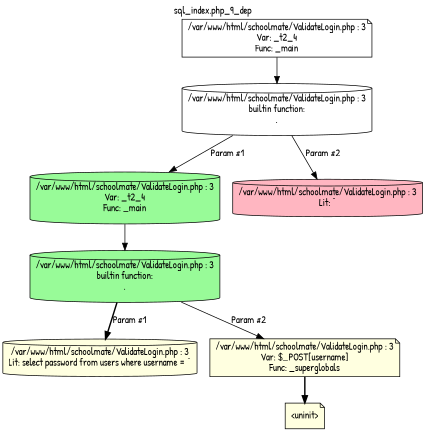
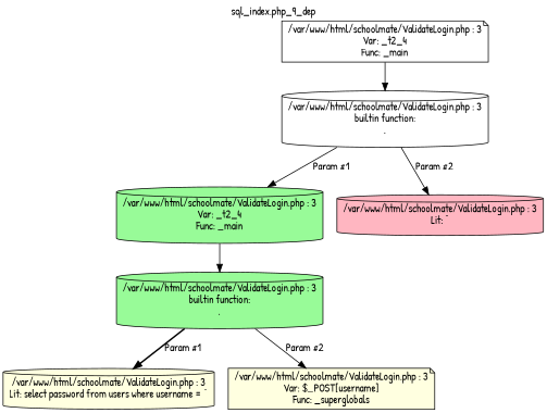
  digraph {
    label="sql_index.php_9_dep"
    labelloc=t
    fontname="Patrick Hand"
    node [shape=cylinder style=filled fillcolor=lightyellow fontname="Patrick Hand"]
    edge [style=solid fontname="Patrick Hand"]
    n1 [label="/var/www/html/schoolmate/ValidateLogin.php : 3\nVar: _t2_4\nFunc: _main\n" shape=note fillcolor=white]
    n2 [label="/var/www/html/schoolmate/ValidateLogin.php : 3\nbuiltin function:\n.\n" fillcolor=white]
    n3 [label="/var/www/html/schoolmate/ValidateLogin.php : 3\nVar: _t2_4\nFunc: _main\n" fillcolor=palegreen]
    n4 [label="/var/www/html/schoolmate/ValidateLogin.php : 3\nLit: \"\n" fillcolor=lightpink]
    n5 [label="/var/www/html/schoolmate/ValidateLogin.php : 3\nbuiltin function:\n.\n" fillcolor=palegreen]
    n6 [label="/var/www/html/schoolmate/ValidateLogin.php : 3\nLit: select password from users where username = \"\n"]
    n7 [label="/var/www/html/schoolmate/ValidateLogin.php : 3\nVar: $_POST[username]\nFunc: _superglobals\n" shape=note]
-   n8 [label="<uninit>" shape=note]
    n1 -> n2
    n2 -> n3 [label="Param #1"]
    n2 -> n4 [label="Param #2"]
    n3 -> n5
    n5 -> n6 [label="Param #1" style=bold]
    n5 -> n7 [label="Param #2"]
-   n7 -> n8 [style=bold]
  }
